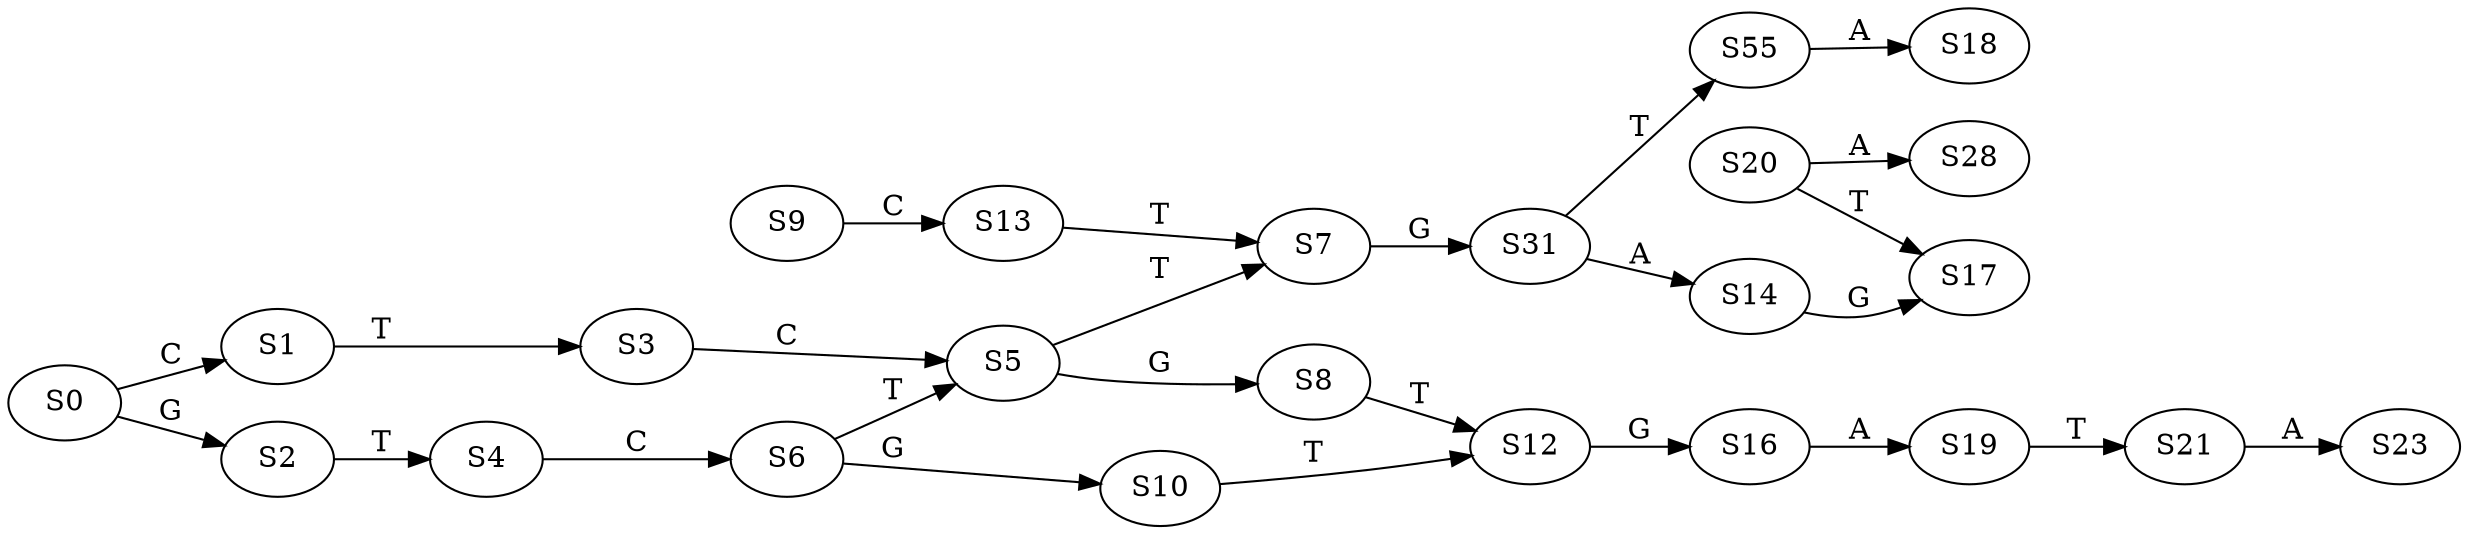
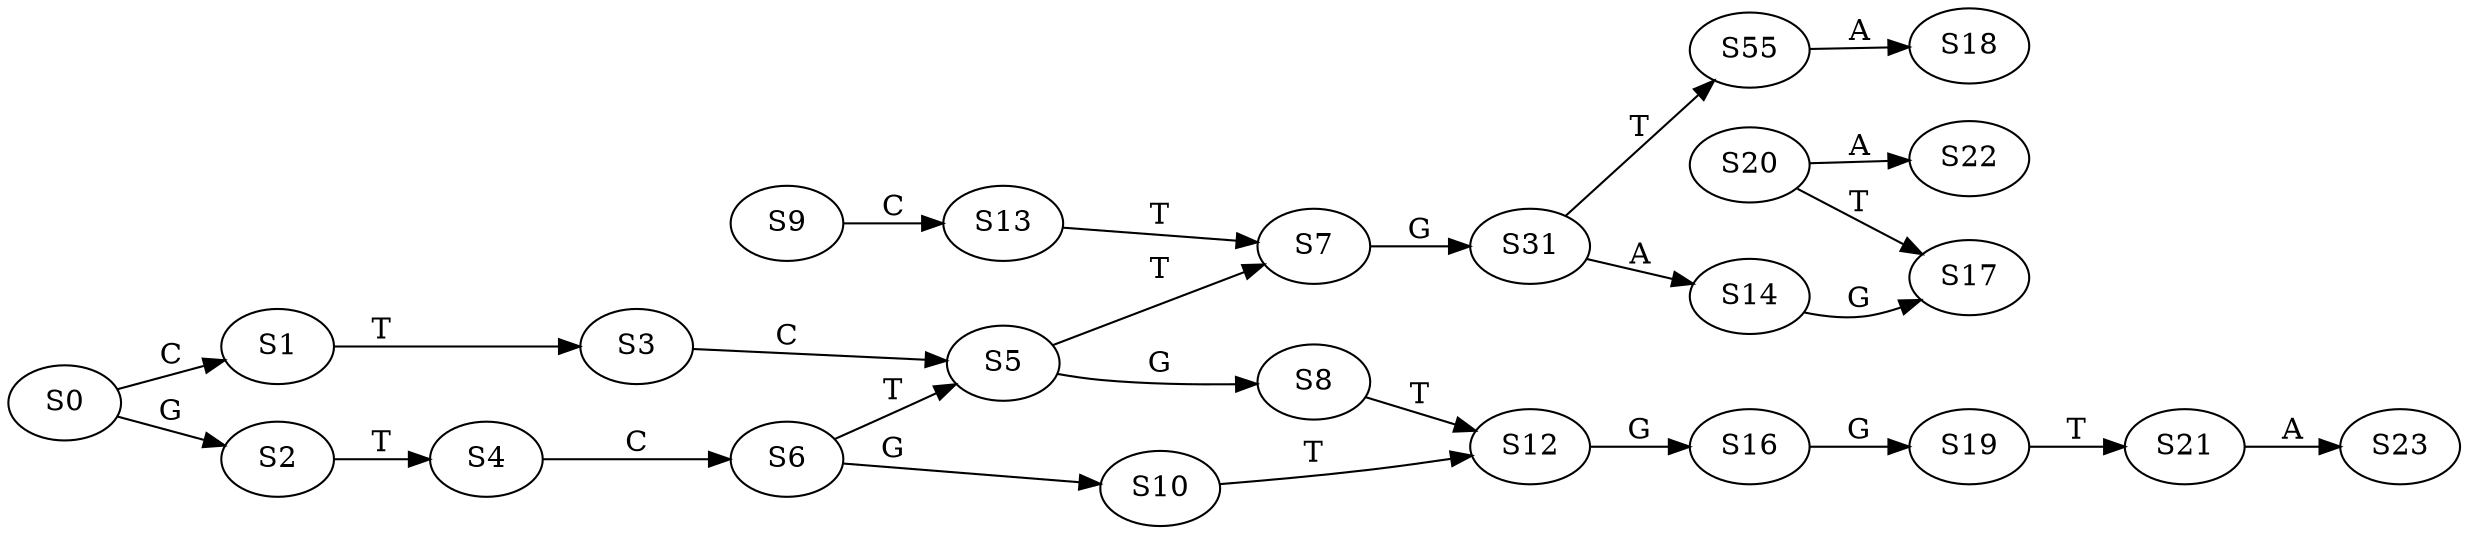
  strict digraph {
    rankdir=LR
    S0
    S1
    S2
    S3
    S4
    S5
    S6
    S7
    S8
    S10
    n11 [label=S31]
    S12
    S9
    S13
    S14
    n16 [label=S55]
    S16
    S17
    S18
    S19
    S21
    S20
-   S22 [label=S28]
+   S22
    S23
    S0 -> S1 [label=C]
    S0 -> S2 [label=G]
    S1 -> S3 [label=T]
    S2 -> S4 [label=T]
    S3 -> S5 [label=C]
    S4 -> S6 [label=C]
    S5 -> S7 [label=T]
    S5 -> S8 [label=G]
    S6 -> S5 [label=T]
    S6 -> S10 [label=G]
    S7 -> n11 [label=G]
    S8 -> S12 [label=T]
    S10 -> S12 [label=T]
    n11 -> S14 [label=A]
    n11 -> n16 [label=T]
    S12 -> S16 [label=G]
    S9 -> S13 [label=C]
    S13 -> S7 [label=T]
    S14 -> S17 [label=G]
    n16 -> S18 [label=A]
-   S16 -> S19 [label=A]
+   S16 -> S19 [label=G]
    S19 -> S21 [label=T]
    S21 -> S23 [label=A]
    S20 -> S17 [label=T]
    S20 -> S22 [label=A]
  }
